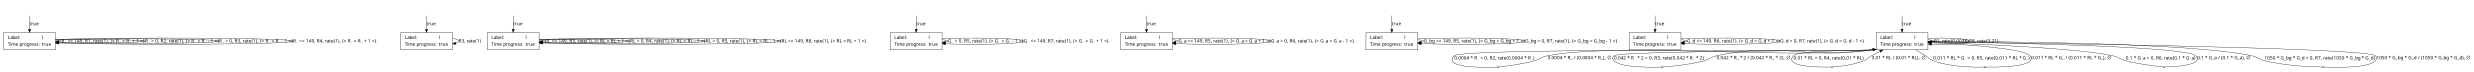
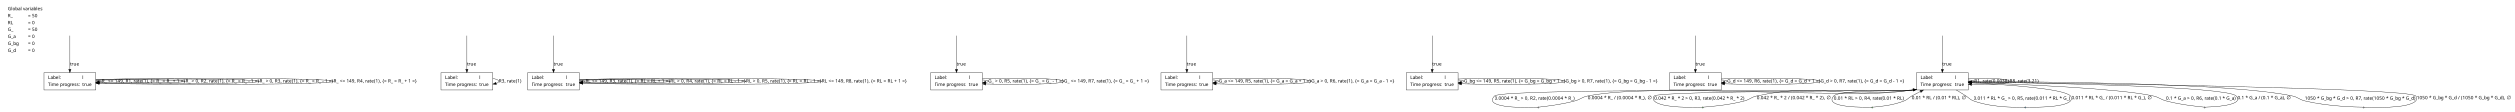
  digraph {
    rankdir=TB
    fontname="Noto Sans"
    node [fillcolor=white shape=box style=filled fontname="Noto Sans"]
    edge [fontname="Noto Sans"]
+   n1 [fillcolor=transparent label=<<table border="0"><tr><td align="left" valign="top" colspan="2">Global variables:</td></tr><tr><td align="left" valign="top">R_</td><td align="left" valign="top" balign="left">= 50</td></tr><tr><td align="left" valign="top">RL</td><td align="left" valign="top" balign="left">= 0</td></tr><tr><td align="left" valign="top">G_</td><td align="left" valign="top" balign="left">= 50</td></tr><tr><td align="left" valign="top">G_a</td><td align="left" valign="top" balign="left">= 0</td></tr><tr><td align="left" valign="top">G_bg</td><td align="left" valign="top" balign="left">= 0</td></tr><tr><td align="left" valign="top">G_d</td><td align="left" valign="top" balign="left">= 0</td></tr></table>> shape=plaintext]
    n2 [label=<<table border="0"><tr><td align="left" valign="top">Label:</td><td align="left" valign="top" balign="left">l</td></tr><tr><td align="left" valign="top">Time progress:</td><td align="left" valign="top" balign="left">true</td></tr></table>>]
    _____initial1 [shape=none style=invisible]
    n4 [label=<<table border="0"><tr><td align="left" valign="top">Label:</td><td align="left" valign="top" balign="left">l</td></tr><tr><td align="left" valign="top">Time progress:</td><td align="left" valign="top" balign="left">true</td></tr></table>>]
    _____initial2 [shape=none style=invisible]
    n6 [label=<<table border="0"><tr><td align="left" valign="top">Label:</td><td align="left" valign="top" balign="left">l</td></tr><tr><td align="left" valign="top">Time progress:</td><td align="left" valign="top" balign="left">true</td></tr></table>>]
    _____initial3 [shape=none style=invisible]
    n8 [label=<<table border="0"><tr><td align="left" valign="top">Label:</td><td align="left" valign="top" balign="left">l</td></tr><tr><td align="left" valign="top">Time progress:</td><td align="left" valign="top" balign="left">true</td></tr></table>>]
    _____initial4 [shape=none style=invisible]
    n10 [label=<<table border="0"><tr><td align="left" valign="top">Label:</td><td align="left" valign="top" balign="left">l</td></tr><tr><td align="left" valign="top">Time progress:</td><td align="left" valign="top" balign="left">true</td></tr></table>>]
    _____initial5 [shape=none style=invisible]
    n12 [label=<<table border="0"><tr><td align="left" valign="top">Label:</td><td align="left" valign="top" balign="left">l</td></tr><tr><td align="left" valign="top">Time progress:</td><td align="left" valign="top" balign="left">true</td></tr></table>>]
    _____initial6 [shape=none style=invisible]
    n14 [label=<<table border="0"><tr><td align="left" valign="top">Label:</td><td align="left" valign="top" balign="left">l</td></tr><tr><td align="left" valign="top">Time progress:</td><td align="left" valign="top" balign="left">true</td></tr></table>>]
    _____initial7 [shape=none style=invisible]
    n16 [label=<<table border="0"><tr><td align="left" valign="top">Label:</td><td align="left" valign="top" balign="left">l</td></tr><tr><td align="left" valign="top">Time progress:</td><td align="left" valign="top" balign="left">true</td></tr></table>>]
    i0 [fillcolor=lightgrey shape=point]
    i1 [fillcolor=palegreen shape=point]
    i2 [fillcolor=palegreen shape=point]
    i3 [fillcolor=skyblue shape=point]
    i4 [fillcolor=lightgrey shape=point]
    i5 [fillcolor=lightgrey shape=point]
    _____initial8 [shape=none style=invisible]
    n2 -> n2 [label=<R_ &lt;= 149, R1, rate(1), {= R_ = R_ + 1 =}<br align="left" />>]
    n2 -> n2 [label=<R_ &gt; 0, R2, rate(1), {= R_ = R_ - 1 =}<br align="left" />>]
    n2 -> n2 [label=<R_ &gt; 0, R3, rate(1), {= R_ = R_ - 1 =}<br align="left" />>]
    n2 -> n2 [label=<R_ &lt;= 149, R4, rate(1), {= R_ = R_ + 1 =}<br align="left" />>]
    _____initial1 -> n2 [label=<true<br align="left" />>]
    n4 -> n4 [label=<R3, rate(1)<br align="left" />>]
    _____initial2 -> n4 [label=<true<br align="left" />>]
    n6 -> n6 [label=<RL &lt;= 149, R3, rate(1), {= RL = RL + 1 =}<br align="left" />>]
    n6 -> n6 [label=<RL &gt; 0, R4, rate(1), {= RL = RL - 1 =}<br align="left" />>]
    n6 -> n6 [label=<RL &gt; 0, R5, rate(1), {= RL = RL - 1 =}<br align="left" />>]
    n6 -> n6 [label=<RL &lt;= 149, R8, rate(1), {= RL = RL + 1 =}<br align="left" />>]
    _____initial3 -> n6 [label=<true<br align="left" />>]
    n8 -> n8 [label=<G_ &gt; 0, R5, rate(1), {= G_ = G_ - 1 =}<br align="left" />>]
    n8 -> n8 [label=<G_ &lt;= 149, R7, rate(1), {= G_ = G_ + 1 =}<br align="left" />>]
    _____initial4 -> n8 [label=<true<br align="left" />>]
    n10 -> n10 [label=<G_a &lt;= 149, R5, rate(1), {= G_a = G_a + 1 =}<br align="left" />>]
    n10 -> n10 [label=<G_a &gt; 0, R6, rate(1), {= G_a = G_a - 1 =}<br align="left" />>]
    _____initial5 -> n10 [label=<true<br align="left" />>]
    n12 -> n12 [label=<G_bg &lt;= 149, R5, rate(1), {= G_bg = G_bg + 1 =}<br align="left" />>]
    n12 -> n12 [label=<G_bg &gt; 0, R7, rate(1), {= G_bg = G_bg - 1 =}<br align="left" />>]
    _____initial6 -> n12 [label=<true<br align="left" />>]
    n14 -> n14 [label=<G_d &lt;= 149, R6, rate(1), {= G_d = G_d + 1 =}<br align="left" />>]
    n14 -> n14 [label=<G_d &gt; 0, R7, rate(1), {= G_d = G_d - 1 =}<br align="left" />>]
    _____initial7 -> n14 [label=<true<br align="left" />>]
    n16 -> n16 [label=<R1, rate(0.0038)<br align="left" />>]
    n16 -> n16 [label=<R8, rate(3.21)<br align="left" />>]
    n16 -> i0 [arrowhead=none label=<0.0004 * R_ &gt; 0, R2, rate(0.0004 * R_)<br align="left" />>]
    n16 -> i1 [arrowhead=none label=<0.042 * R_ * 2 &gt; 0, R3, rate(0.042 * R_ * 2)<br align="left" />>]
    n16 -> i2 [arrowhead=none label=<0.01 * RL &gt; 0, R4, rate(0.01 * RL)<br align="left" />>]
    n16 -> i3 [arrowhead=none label=<0.011 * RL * G_ &gt; 0, R5, rate(0.011 * RL * G_)<br align="left" />>]
    n16 -> i4 [arrowhead=none label=<0.1 * G_a &gt; 0, R6, rate(0.1 * G_a)<br align="left" />>]
    n16 -> i5 [arrowhead=none label=<1050 * G_bg * G_d &gt; 0, R7, rate(1050 * G_bg * G_d)<br align="left" />>]
    i0 -> n16 [label=<0.0004 * R_ / (0.0004 * R_), <font face="Segoe UI Symbol, GNU Unifont">∅</font><br align="left" />>]
    i1 -> n16 [label=<0.042 * R_ * 2 / (0.042 * R_ * 2), <font face="Segoe UI Symbol, GNU Unifont">∅</font><br align="left" />>]
    i2 -> n16 [label=<0.01 * RL / (0.01 * RL), <font face="Segoe UI Symbol, GNU Unifont">∅</font><br align="left" />>]
    i3 -> n16 [label=<0.011 * RL * G_ / (0.011 * RL * G_), <font face="Segoe UI Symbol, GNU Unifont">∅</font><br align="left" />>]
    i4 -> n16 [label=<0.1 * G_a / (0.1 * G_a), <font face="Segoe UI Symbol, GNU Unifont">∅</font><br align="left" />>]
    i5 -> n16 [label=<1050 * G_bg * G_d / (1050 * G_bg * G_d), <font face="Segoe UI Symbol, GNU Unifont">∅</font><br align="left" />>]
    _____initial8 -> n16 [label=<true<br align="left" />>]
  }
